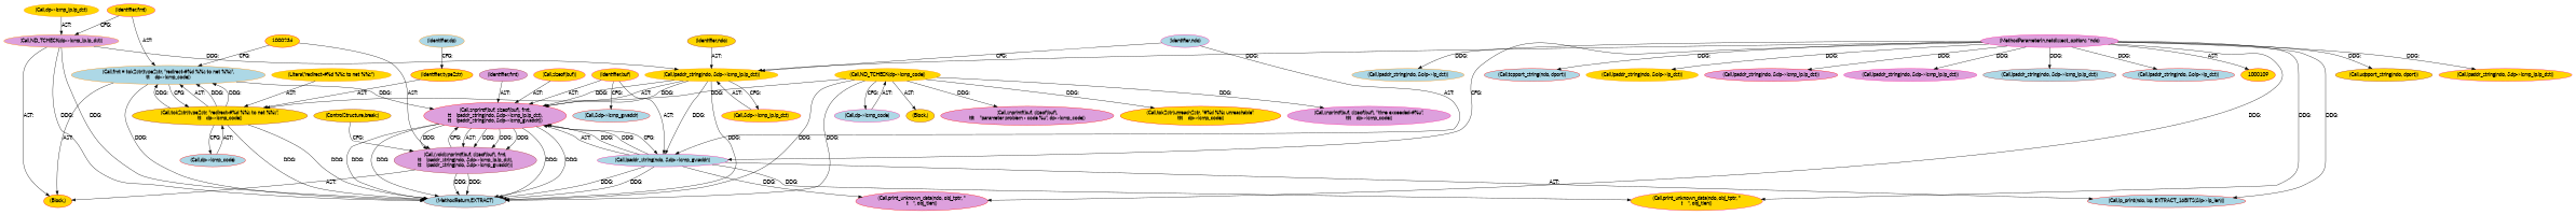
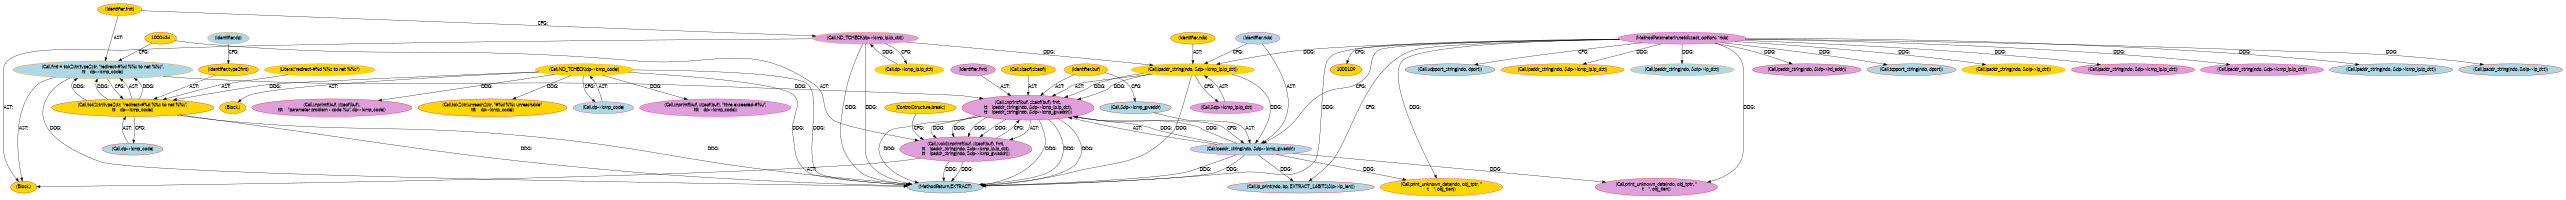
  digraph {
    fontname=Lato
    node [color=red fillcolor=gold fontname=Lato style=filled]
    edge [fontname=Lato]
    n1 [fillcolor=plum label="(Call,snprintf(buf, sizeof(buf), fmt,\n\t\t    ipaddr_string(ndo, &dp->icmp_ip.ip_dst),\n\t\t    ipaddr_string(ndo, &dp->icmp_gwaddr)))"]
    n2 [color=deeppink fillcolor=lightblue label="(Call,ipaddr_string(ndo, &dp->icmp_gwaddr))"]
    n3 [color=brown fillcolor=plum label="(Call,(void)snprintf(buf, sizeof(buf), fmt,\n\t\t    ipaddr_string(ndo, &dp->icmp_ip.ip_dst),\n\t\t    ipaddr_string(ndo, &dp->icmp_gwaddr)))"]
    n4 [color=brown fillcolor=lightblue label="(MethodReturn,EXTRACT)"]
    n5 [fillcolor=plum label="(Call,print_unknown_data(ndo, obj_tptr, \"\n\t    \", obj_tlen))"]
    n6 [color=deeppink label="(Call,print_unknown_data(ndo, obj_tptr, \"\n\t    \", obj_tlen))"]
    n7 [fillcolor=lightblue label="(Call,ip_print(ndo, bp, EXTRACT_16BITS(&ip->ip_len)))"]
    n8 [label="(Block,)"]
    n9 [color=darkorange fillcolor=lightblue label="(Call,fmt = tok2str(type2str, \"redirect-#%d %%s to net %%s\",\n\t\t    dp->icmp_code))"]
    n10 [color=brown label="(Call,tok2str(type2str, \"redirect-#%d %%s to net %%s\",\n\t\t    dp->icmp_code))"]
    n11 [fillcolor=lightblue label="(Call,dp->icmp_code)"]
    n12 [color=darkorange label="(Call,ND_TCHECK(dp->icmp_code))"]
    n13 [color=deeppink fillcolor=plum label="(Call,snprintf(buf, sizeof(buf), \"time exceeded-#%u\",\n\t\t\t    dp->icmp_code))"]
    n14 [color=deeppink fillcolor=lightblue label="(Call,dp->icmp_code)"]
    n15 [color=brown label="(Block,)"]
    n16 [fillcolor=plum label="(Call,snprintf(buf, sizeof(buf),\n\t\t\t    \"parameter problem - code %u\", dp->icmp_code))"]
    n17 [label="(Call,tok2str(unreach2str, \"#%d %%s unreachable\",\n\t\t\t    dp->icmp_code))"]
    n18 [color=darkorange label="(Call,ipaddr_string(ndo, &dp->icmp_ip.ip_dst))"]
-   n19 [color=deeppink label="(Call,&dp->icmp_ip.ip_dst)"]
+   n19 [color=deeppink fillcolor=plum label="(Call,&dp->icmp_ip.ip_dst)"]
    n20 [color=deeppink fillcolor=plum label="(MethodParameterIn,netdissect_options *ndo)"]
-   n21 [color=brown label="(Call,udpport_string(ndo, dport))"]
+   n21 [color=brown fillcolor=lightblue label="(Call,udpport_string(ndo, dport))"]
    n22 [color=deeppink label="(Call,ipaddr_string(ndo, &dp->icmp_ip.ip_dst))"]
    n23 [color=darkorange fillcolor=lightblue label="(Call,ipaddr_string(ndo, &oip->ip_dst))"]
+   n24 [color=brown fillcolor=plum label="(Call,ipaddr_string(ndo, &idp->ird_addr))"]
    n25 [fillcolor=lightblue label="(Call,tcpport_string(ndo, dport))"]
    n26 [color=darkorange label="(Call,ipaddr_string(ndo, &oip->ip_dst))"]
    n27 [fillcolor=plum label="(Call,ipaddr_string(ndo, &dp->icmp_ip.ip_dst))"]
    n28 [color=deeppink fillcolor=plum label="(Call,ipaddr_string(ndo, &dp->icmp_ip.ip_dst))"]
    n29 [color=brown fillcolor=lightblue label="(Call,ipaddr_string(ndo, &dp->icmp_ip.ip_dst))"]
    n30 [fillcolor=lightblue label="(Call,ipaddr_string(ndo, &oip->ip_dst))"]
    1000109
    n32 [color=darkorange fillcolor=plum label="(Call,ND_TCHECK(dp->icmp_ip.ip_dst))"]
    n33 [color=darkorange label="(Call,dp->icmp_ip.ip_dst)"]
    n34 [fillcolor=lightblue label="(Call,&dp->icmp_gwaddr)"]
    n35 [color=deeppink fillcolor=lightblue label="(Identifier,ndo)"]
    n36 [color=darkorange fillcolor=lightblue label="(Identifier,dp)"]
-   n37 [label="(Identifier,type2str)"]
+   n37 [label="(Identifier,type2fmt)"]
    n38 [color=brown label="(ControlStructure,break;)"]
-   n39 [color=deeppink label="(Call,sizeof(buf))"]
+   n39 [color=deeppink label="(Call,sizeof(sizeof))"]
    n40 [color=brown label="(Identifier,ndo)"]
    n41 [color=darkorange label="(Literal,\"redirect-#%d %%s to net %%s\")"]
    n42 [color=deeppink label="(Identifier,fmt)"]
    n43 [color=deeppink label="(Identifier,buf)"]
    n44 [color=brown fillcolor=plum label="(Identifier,fmt)"]
-   1000434 [label=1000234]
+   1000434
    n1 -> n2 [label="CFG: "]
    n1 -> n3 [label="AST: "]
    n1 -> n3 [label="DDG: "]
    n1 -> n3 [label="DDG: "]
    n1 -> n3 [label="DDG: "]
    n1 -> n3 [label="DDG: "]
    n1 -> n4 [label="DDG: "]
    n1 -> n4 [label="DDG: "]
    n1 -> n4 [label="DDG: "]
    n1 -> n4 [label="DDG: "]
    n2 -> n1 [label="AST: "]
    n2 -> n1 [label="DDG: "]
    n2 -> n1 [label="DDG: "]
    n2 -> n4 [label="DDG: "]
    n2 -> n4 [label="DDG: "]
    n2 -> n5 [label="DDG: "]
    n2 -> n6 [label="DDG: "]
-   n2 -> n7 [label="AST: "]
+   n2 -> n7 [label="DDG: "]
    n3 -> n1 [label="CFG: "]
    n3 -> n4 [label="DDG: "]
    n3 -> n4 [label="DDG: "]
    n3 -> n8 [label="AST: "]
    n9 -> n1 [label="DDG: "]
    n9 -> n4 [label="DDG: "]
    n9 -> n8 [label="AST: "]
    n9 -> n10 [label="CFG: "]
    n10 -> n4 [label="DDG: "]
    n10 -> n4 [label="DDG: "]
    n10 -> n9 [label="AST: "]
    n10 -> n9 [label="DDG: "]
    n10 -> n9 [label="DDG: "]
    n10 -> n9 [label="DDG: "]
    n10 -> n11 [label="CFG: "]
    n11 -> n10 [label="AST: "]
    n12 -> n4 [label="DDG: "]
    n12 -> n4 [label="DDG: "]
    n12 -> n10 [label="DDG: "]
    n12 -> n13 [label="DDG: "]
    n12 -> n14 [label="CFG: "]
    n12 -> n15 [label="AST: "]
    n12 -> n16 [label="DDG: "]
    n12 -> n17 [label="DDG: "]
    n14 -> n12 [label="AST: "]
    n18 -> n1 [label="AST: "]
    n18 -> n1 [label="DDG: "]
    n18 -> n1 [label="DDG: "]
    n18 -> n2 [label="DDG: "]
    n18 -> n4 [label="DDG: "]
    n18 -> n19 [label="CFG: "]
    n19 -> n18 [label="AST: "]
    n20 -> n2 [label="CFG: "]
+   n20 -> n4 [label="DDG: "]
    n20 -> n5 [label="DDG: "]
    n20 -> n6 [label="DDG: "]
-   n20 -> n7 [label="DDG: "]
+   n20 -> n7 [label="CFG: "]
    n20 -> n18 [label="DDG: "]
-   n20 -> n21 [label="DDG: "]
+   n20 -> n21 [label="CFG: "]
    n20 -> n22 [label="DDG: "]
    n20 -> n23 [label="DDG: "]
+   n20 -> n24 [label="DDG: "]
    n20 -> n25 [label="DDG: "]
    n20 -> n26 [label="DDG: "]
    n20 -> n27 [label="DDG: "]
    n20 -> n28 [label="DDG: "]
    n20 -> n29 [label="DDG: "]
    n20 -> n30 [label="DDG: "]
-   n20 -> 1000109 [label="AST: "]
+   n20 -> 1000109 [label="CFG: "]
    n32 -> n4 [label="DDG: "]
    n32 -> n4 [label="DDG: "]
    n32 -> n8 [label="AST: "]
    n32 -> n18 [label="DDG: "]
-   n33 -> n32 [label="AST: "]
-   n43 -> n2 [label="AST: "]
+   n32 -> n33 [label="CFG: "]
+   n33 -> n32 [label="DDG: "]
+   n34 -> n2 [label="AST: "]
    n35 -> n2 [label="AST: "]
    n35 -> n18 [label="CFG: "]
    n36 -> n37 [label="CFG: "]
    n37 -> n10 [label="AST: "]
    n38 -> n3 [label="CFG: "]
    n39 -> n1 [label="AST: "]
    n40 -> n18 [label="AST: "]
    n41 -> n10 [label="AST: "]
    n42 -> n9 [label="AST: "]
    n42 -> n32 [label="CFG: "]
    n43 -> n1 [label="AST: "]
    n43 -> n34 [label="CFG: "]
    n44 -> n1 [label="AST: "]
    1000434 -> n3 [label="AST: "]
    1000434 -> n9 [label="CFG: "]
  }
